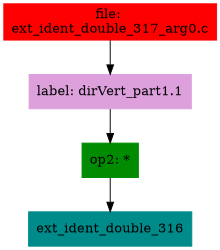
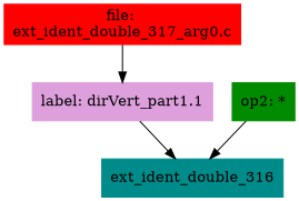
  digraph {
    node [shape=box style=filled]
    n1 [color=red label="file: \next_ident_double_317_arg0.c"]
    n2 [color=plum label="label: dirVert_part1.1"]
    n3 [color=green4 label="op2: *"]
    n4 [color=cyan4 label=ext_ident_double_316]
    n1 -> n2
-   n2 -> n3
+   n2 -> n4
    n3 -> n4
  }
